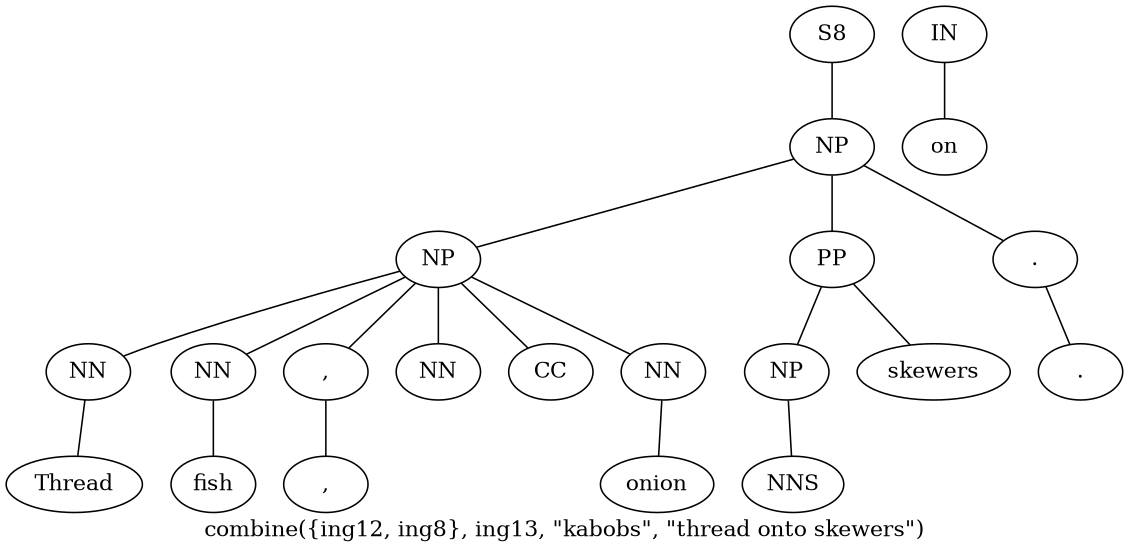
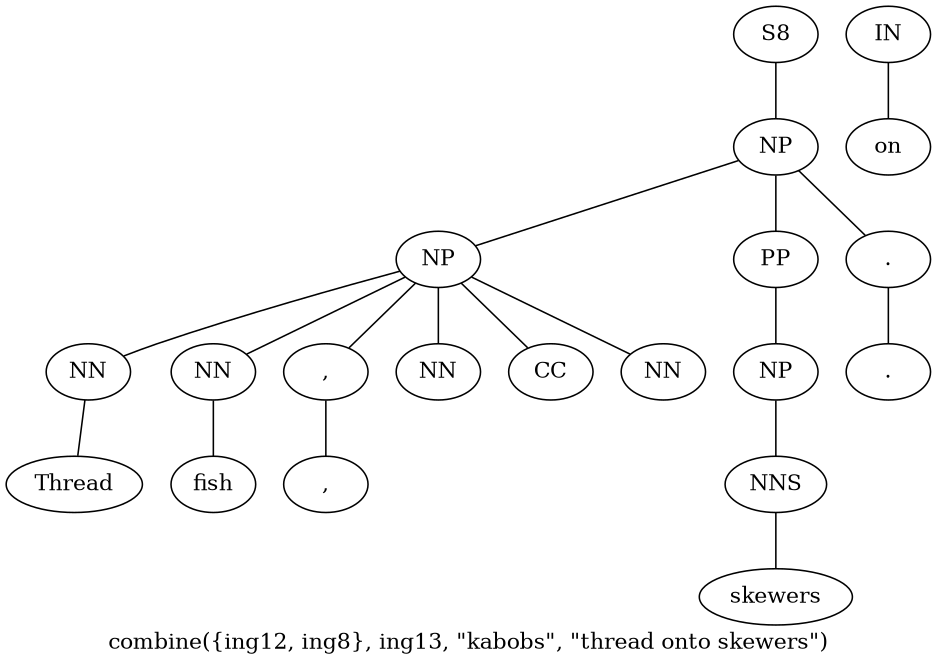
  graph {
    label="combine({ing12, ing8}, ing13, \"kabobs\", \"thread onto skewers\")"
    n1 [label=S8]
    n2 [label=NP]
    n3 [label=NP]
    n4 [label=PP]
    n5 [label="."]
    n6 [label=NN]
    n7 [label=NN]
    n8 [label=","]
    n9 [label=NN]
    n10 [label=CC]
    n11 [label=NN]
    n12 [label=NP]
    n13 [label="."]
    n14 [label=Thread]
    n15 [label=fish]
    n16 [label=","]
-   n17 [label=onion]
    n18 [label=IN]
    n19 [label=on]
    n20 [label=NNS]
    n21 [label=skewers]
    n1 -- n2
    n2 -- n3
    n2 -- n4
    n2 -- n5
    n3 -- n6
    n3 -- n7
    n3 -- n8
    n3 -- n9
    n3 -- n10
    n3 -- n11
    n4 -- n12
    n5 -- n13
    n6 -- n14
    n7 -- n15
    n8 -- n16
-   n11 -- n17
    n12 -- n20
    n18 -- n19
-   n4 -- n21
+   n20 -- n21
  }
